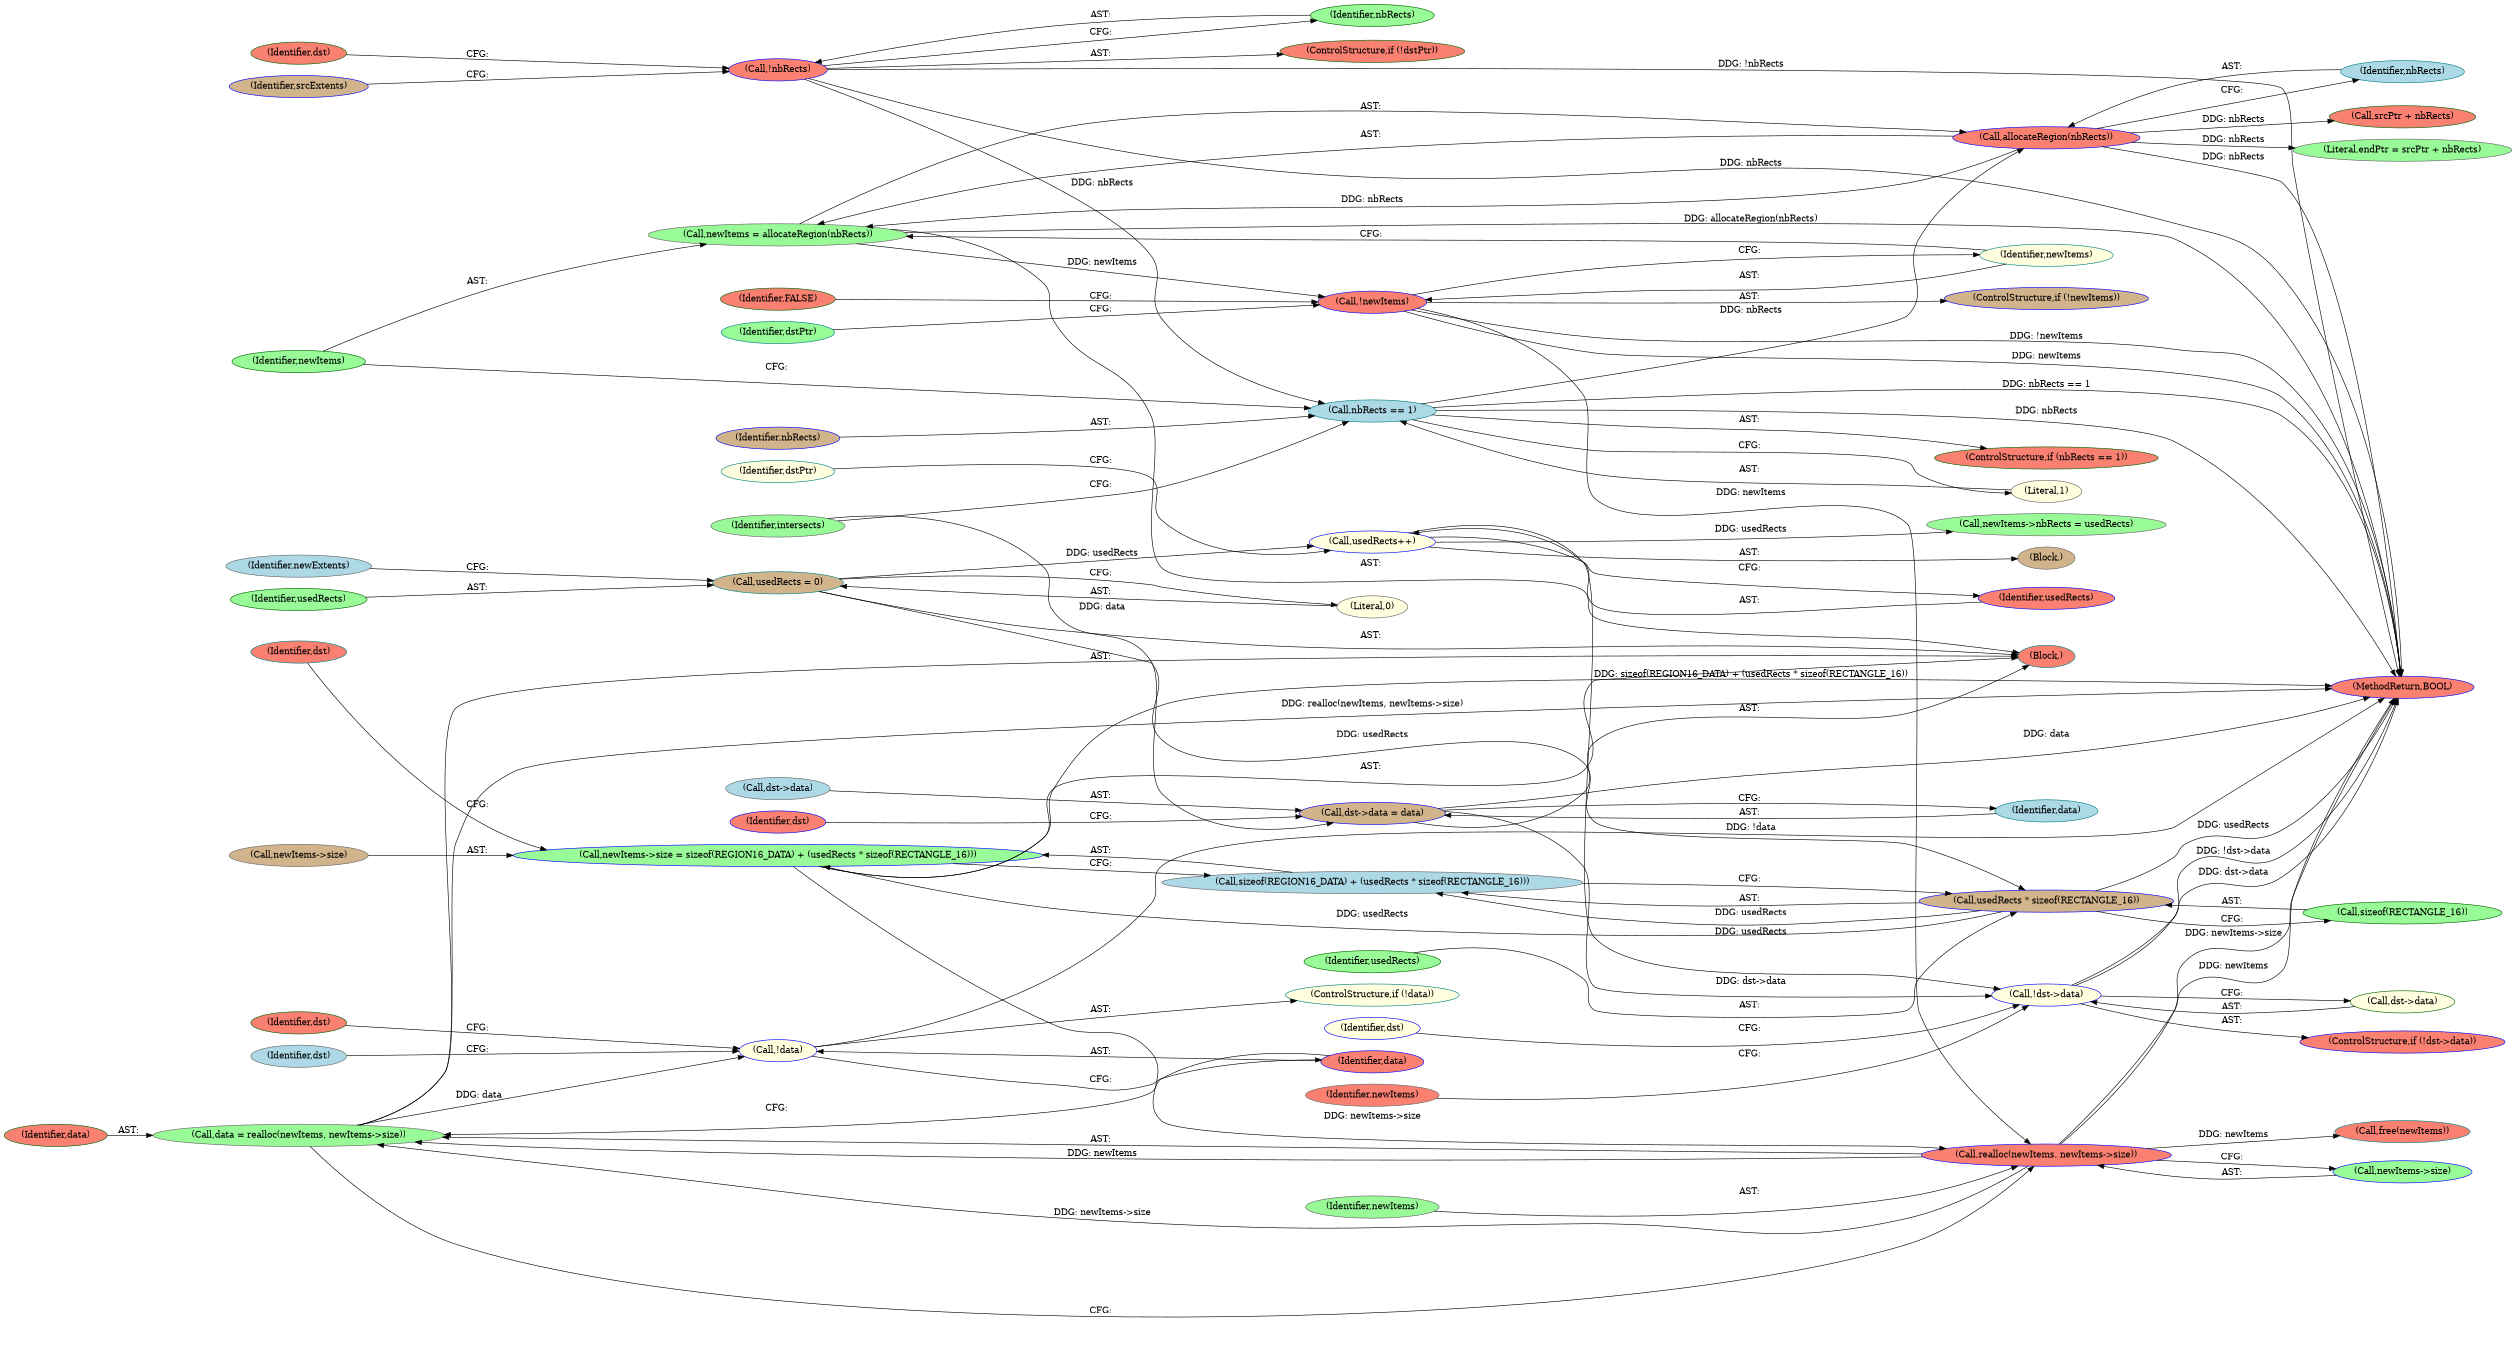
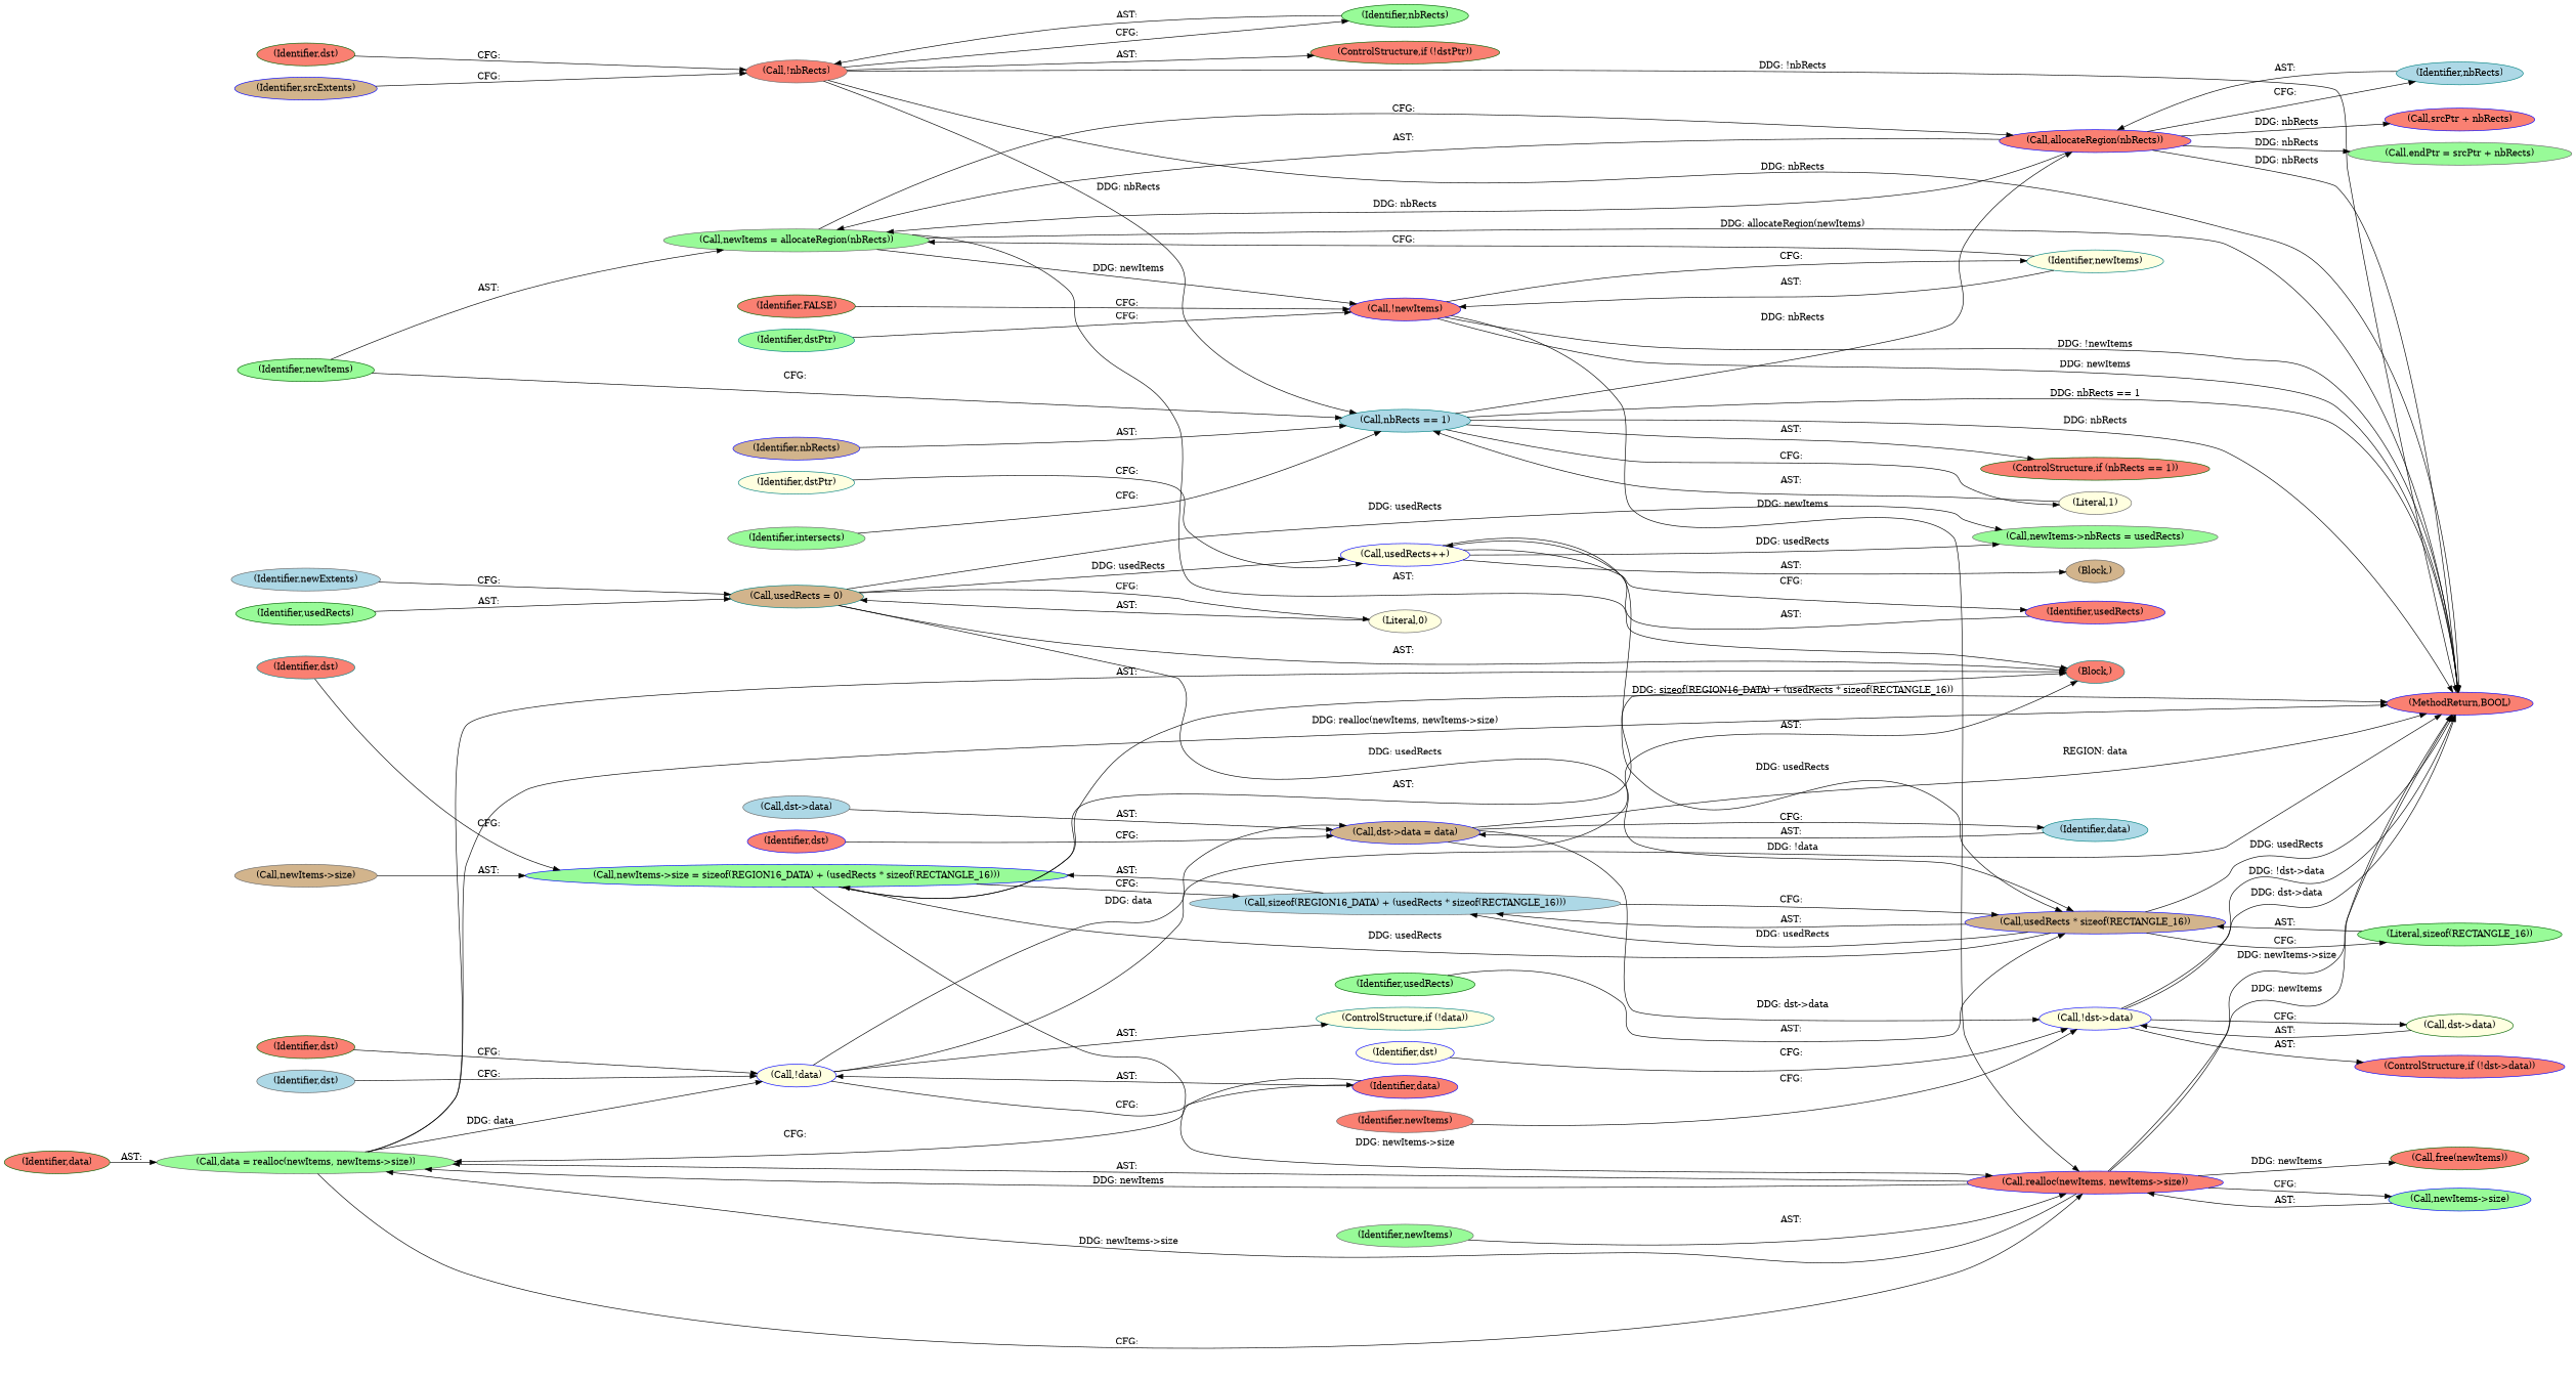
  digraph {
    rankdir=LR
    node [color=blue fillcolor=salmon style=filled]
    n1 [color=gray40 fillcolor=palegreen label="(Call,data = realloc(newItems, newItems->size))"]
    n2 [label="(Call,realloc(newItems, newItems->size))"]
    n3 [fillcolor=lightyellow label="(Call,!data)"]
    n4 [label="(MethodReturn,BOOL)"]
    n5 [color=teal label="(Block,)"]
-   n6 [color=teal label="(Call,free(newItems))"]
+   n6 [color=darkgreen label="(Call,free(newItems))"]
    n7 [fillcolor=palegreen label="(Call,newItems->size)"]
    n8 [fillcolor=tan label="(Call,dst->data = data)"]
    n9 [label="(Identifier,data)"]
    n10 [color=teal fillcolor=lightyellow label="(ControlStructure,if (!data))"]
    n11 [label="(Call,!newItems)"]
    n12 [color=teal fillcolor=lightyellow label="(Identifier,newItems)"]
-   n13 [fillcolor=tan label="(ControlStructure,if (!newItems))"]
    n14 [color=gray40 fillcolor=palegreen label="(Call,newItems = allocateRegion(nbRects))"]
    n15 [label="(Call,allocateRegion(nbRects))"]
    n16 [color=teal fillcolor=lightblue label="(Identifier,nbRects)"]
-   n17 [color=darkgreen label="(Call,srcPtr + nbRects)"]
-   n18 [color=gray40 fillcolor=palegreen label="(Literal,endPtr = srcPtr + nbRects)"]
+   n17 [label="(Call,srcPtr + nbRects)"]
+   n18 [color=gray40 fillcolor=palegreen label="(Call,endPtr = srcPtr + nbRects)"]
    n19 [color=teal fillcolor=lightblue label="(Call,nbRects == 1)"]
    n20 [color=darkgreen label="(ControlStructure,if (nbRects == 1))"]
    n21 [color=gray40 fillcolor=lightyellow label="(Literal,1)"]
-   n22 [label="(Call,!nbRects)"]
+   n22 [color=gray40 label="(Call,!nbRects)"]
    n23 [color=darkgreen fillcolor=palegreen label="(Identifier,nbRects)"]
    n24 [color=darkgreen label="(ControlStructure,if (!dstPtr))"]
    n25 [fillcolor=palegreen label="(Call,newItems->size = sizeof(REGION16_DATA) + (usedRects * sizeof(RECTANGLE_16)))"]
    n26 [color=gray40 fillcolor=lightblue label="(Call,sizeof(REGION16_DATA) + (usedRects * sizeof(RECTANGLE_16)))"]
    n27 [fillcolor=tan label="(Call,usedRects * sizeof(RECTANGLE_16))"]
-   n28 [color=darkgreen fillcolor=palegreen label="(Call,sizeof(RECTANGLE_16))"]
+   n28 [color=darkgreen fillcolor=palegreen label="(Literal,sizeof(RECTANGLE_16))"]
    n29 [fillcolor=lightyellow label="(Call,usedRects++)"]
    n30 [label="(Identifier,usedRects)"]
    n31 [color=gray40 fillcolor=palegreen label="(Call,newItems->nbRects = usedRects)"]
    n32 [color=gray40 fillcolor=tan label="(Block,)"]
    n33 [color=teal fillcolor=tan label="(Call,usedRects = 0)"]
    n34 [color=gray40 fillcolor=lightyellow label="(Literal,0)"]
    n35 [fillcolor=lightyellow label="(Call,!dst->data)"]
    n36 [color=teal fillcolor=lightblue label="(Identifier,data)"]
    n37 [color=darkgreen fillcolor=lightyellow label="(Call,dst->data)"]
    n38 [label="(ControlStructure,if (!dst->data))"]
    n39 [color=darkgreen fillcolor=palegreen label="(Identifier,newItems)"]
    n40 [fillcolor=lightyellow label="(Identifier,dst)"]
    n41 [color=teal label="(Identifier,dst)"]
    n42 [fillcolor=tan label="(Identifier,nbRects)"]
    n43 [label="(Identifier,dst)"]
    n44 [color=darkgreen label="(Identifier,FALSE)"]
    n45 [color=gray40 fillcolor=palegreen label="(Identifier,newItems)"]
    n46 [color=teal fillcolor=palegreen label="(Identifier,dstPtr)"]
    n47 [color=darkgreen label="(Identifier,dst)"]
    n48 [color=gray40 fillcolor=lightblue label="(Identifier,newExtents)"]
    n49 [color=darkgreen label="(Identifier,dst)"]
    n50 [color=gray40 fillcolor=lightblue label="(Call,dst->data)"]
    n51 [color=darkgreen label="(Identifier,data)"]
    n52 [color=teal fillcolor=lightyellow label="(Identifier,dstPtr)"]
    n53 [color=gray40 label="(Identifier,newItems)"]
    n54 [color=gray40 fillcolor=tan label="(Call,newItems->size)"]
    n55 [color=gray40 fillcolor=lightblue label="(Identifier,dst)"]
    n56 [color=darkgreen fillcolor=palegreen label="(Identifier,usedRects)"]
    n57 [color=gray40 fillcolor=palegreen label="(Identifier,intersects)"]
    n58 [fillcolor=tan label="(Identifier,srcExtents)"]
    n59 [color=darkgreen fillcolor=palegreen label="(Identifier,usedRects)"]
    n1 -> n2 [label="CFG: "]
    n1 -> n3 [label="DDG: data"]
    n1 -> n4 [label="DDG: realloc(newItems, newItems->size)"]
    n1 -> n5 [label="AST: "]
    n2 -> n1 [label="AST: "]
    n2 -> n1 [label="DDG: newItems"]
    n2 -> n1 [label="DDG: newItems->size"]
    n2 -> n4 [label="DDG: newItems"]
    n2 -> n4 [label="DDG: newItems->size"]
    n2 -> n6 [label="DDG: newItems"]
    n2 -> n7 [label="CFG: "]
    n3 -> n4 [label="DDG: !data"]
-   n57 -> n8 [label="DDG: data"]
+   n3 -> n8 [label="DDG: data"]
    n3 -> n9 [label="CFG: "]
    n3 -> n10 [label="AST: "]
    n7 -> n2 [label="AST: "]
-   n8 -> n4 [label="DDG: data"]
+   n8 -> n4 [label="REGION: data"]
    n8 -> n5 [label="AST: "]
    n8 -> n35 [label="DDG: dst->data"]
    n8 -> n36 [label="CFG: "]
    n9 -> n1 [label="CFG: "]
    n9 -> n3 [label="AST: "]
    n11 -> n2 [label="DDG: newItems"]
    n11 -> n4 [label="DDG: newItems"]
    n11 -> n4 [label="DDG: !newItems"]
    n11 -> n12 [label="CFG: "]
-   n11 -> n13 [label="AST: "]
    n12 -> n11 [label="AST: "]
    n12 -> n14 [label="CFG: "]
-   n14 -> n4 [label="DDG: allocateRegion(nbRects)"]
+   n14 -> n4 [label="DDG: allocateRegion(newItems)"]
    n14 -> n5 [label="AST: "]
    n14 -> n11 [label="DDG: newItems"]
-   n14 -> n15 [label="AST: "]
+   n14 -> n15 [label="CFG: "]
    n15 -> n4 [label="DDG: nbRects"]
    n15 -> n14 [label="AST: "]
    n15 -> n14 [label="DDG: nbRects"]
    n15 -> n16 [label="CFG: "]
    n15 -> n17 [label="DDG: nbRects"]
    n15 -> n18 [label="DDG: nbRects"]
    n16 -> n15 [label="AST: "]
    n19 -> n4 [label="DDG: nbRects == 1"]
    n19 -> n4 [label="DDG: nbRects"]
    n19 -> n15 [label="DDG: nbRects"]
    n19 -> n20 [label="AST: "]
    n19 -> n21 [label="CFG: "]
    n21 -> n19 [label="AST: "]
    n22 -> n4 [label="DDG: !nbRects"]
    n22 -> n4 [label="DDG: nbRects"]
    n22 -> n19 [label="DDG: nbRects"]
    n22 -> n23 [label="CFG: "]
    n22 -> n24 [label="AST: "]
    n23 -> n22 [label="AST: "]
    n25 -> n2 [label="DDG: newItems->size"]
    n25 -> n4 [label="DDG: sizeof(REGION16_DATA) + (usedRects * sizeof(RECTANGLE_16))"]
    n25 -> n5 [label="AST: "]
    n25 -> n26 [label="CFG: "]
    n26 -> n25 [label="AST: "]
    n26 -> n27 [label="CFG: "]
    n27 -> n4 [label="DDG: usedRects"]
    n27 -> n25 [label="DDG: usedRects"]
    n27 -> n26 [label="AST: "]
    n27 -> n26 [label="DDG: usedRects"]
    n27 -> n28 [label="CFG: "]
    n28 -> n27 [label="AST: "]
-   n29 -> n35 [label="DDG: usedRects"]
+   n29 -> n27 [label="DDG: usedRects"]
    n29 -> n30 [label="CFG: "]
    n29 -> n31 [label="DDG: usedRects"]
    n29 -> n32 [label="AST: "]
    n30 -> n29 [label="AST: "]
    n33 -> n5 [label="AST: "]
    n33 -> n27 [label="DDG: usedRects"]
    n33 -> n29 [label="DDG: usedRects"]
+   n33 -> n31 [label="DDG: usedRects"]
    n33 -> n34 [label="CFG: "]
    n34 -> n33 [label="AST: "]
    n35 -> n4 [label="DDG: dst->data"]
    n35 -> n4 [label="DDG: !dst->data"]
    n35 -> n37 [label="CFG: "]
    n35 -> n38 [label="AST: "]
    n36 -> n8 [label="AST: "]
    n37 -> n35 [label="AST: "]
    n39 -> n14 [label="AST: "]
    n39 -> n19 [label="CFG: "]
    n40 -> n35 [label="CFG: "]
    n41 -> n25 [label="CFG: "]
    n42 -> n19 [label="AST: "]
    n43 -> n8 [label="CFG: "]
    n44 -> n11 [label="CFG: "]
    n45 -> n2 [label="AST: "]
    n46 -> n11 [label="CFG: "]
    n47 -> n22 [label="CFG: "]
    n48 -> n33 [label="CFG: "]
    n49 -> n3 [label="CFG: "]
    n50 -> n8 [label="AST: "]
    n51 -> n1 [label="AST: "]
    n52 -> n29 [label="CFG: "]
    n53 -> n35 [label="CFG: "]
    n54 -> n25 [label="AST: "]
    n55 -> n3 [label="CFG: "]
    n56 -> n27 [label="AST: "]
    n57 -> n19 [label="CFG: "]
    n58 -> n22 [label="CFG: "]
    n59 -> n33 [label="AST: "]
  }
